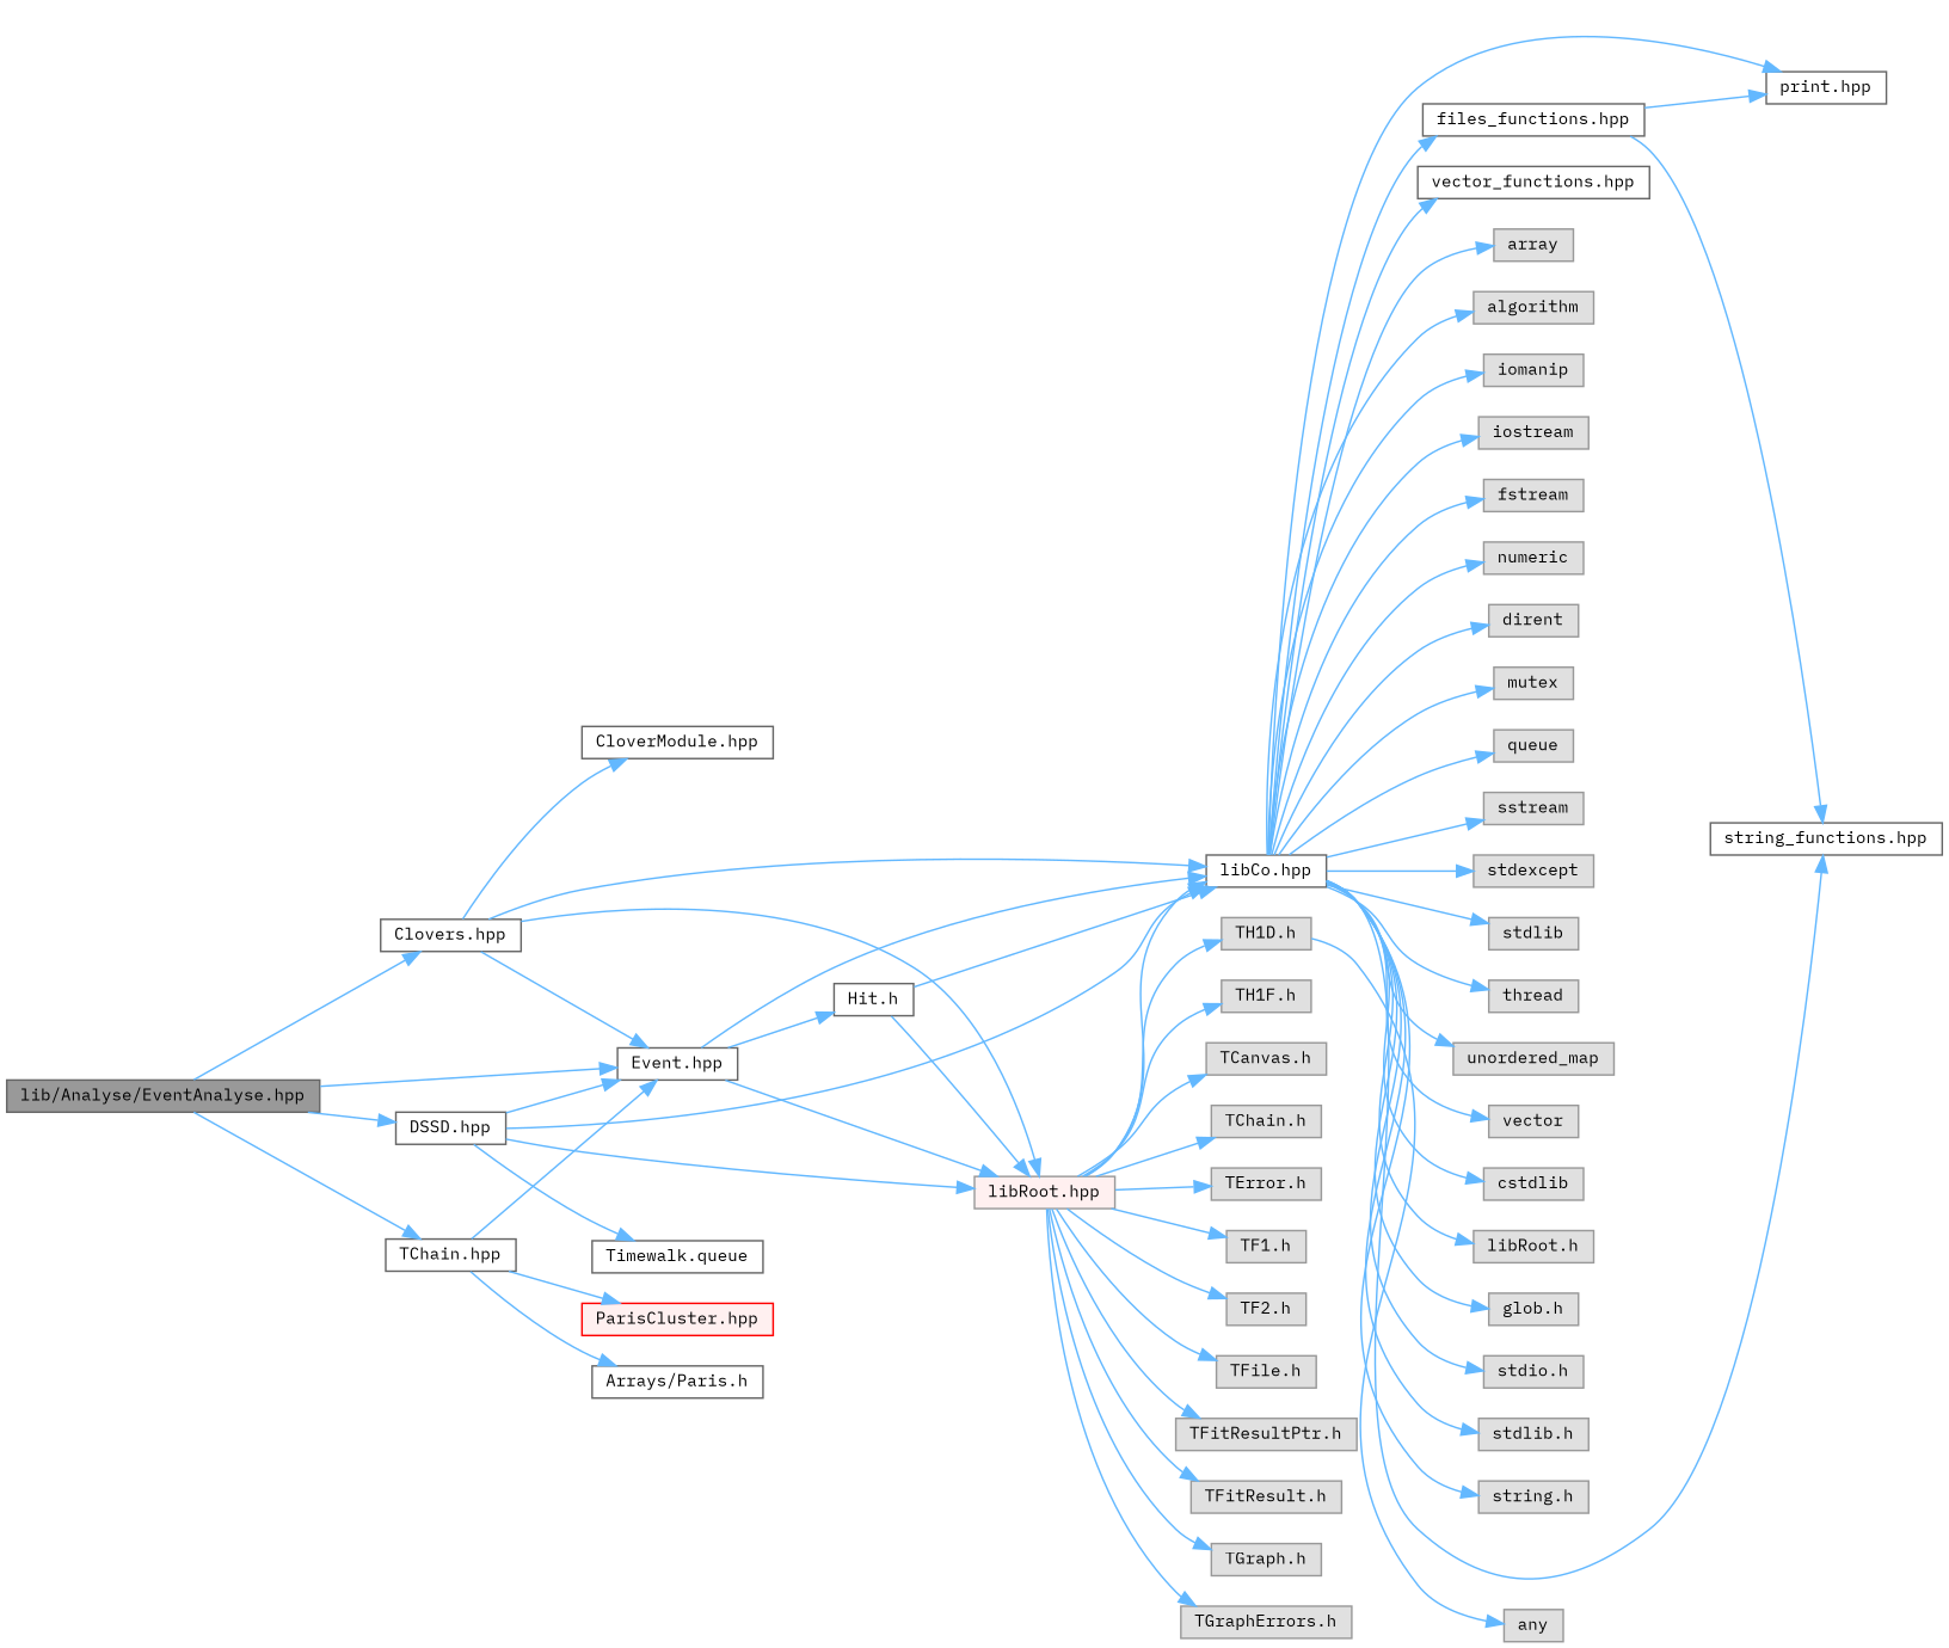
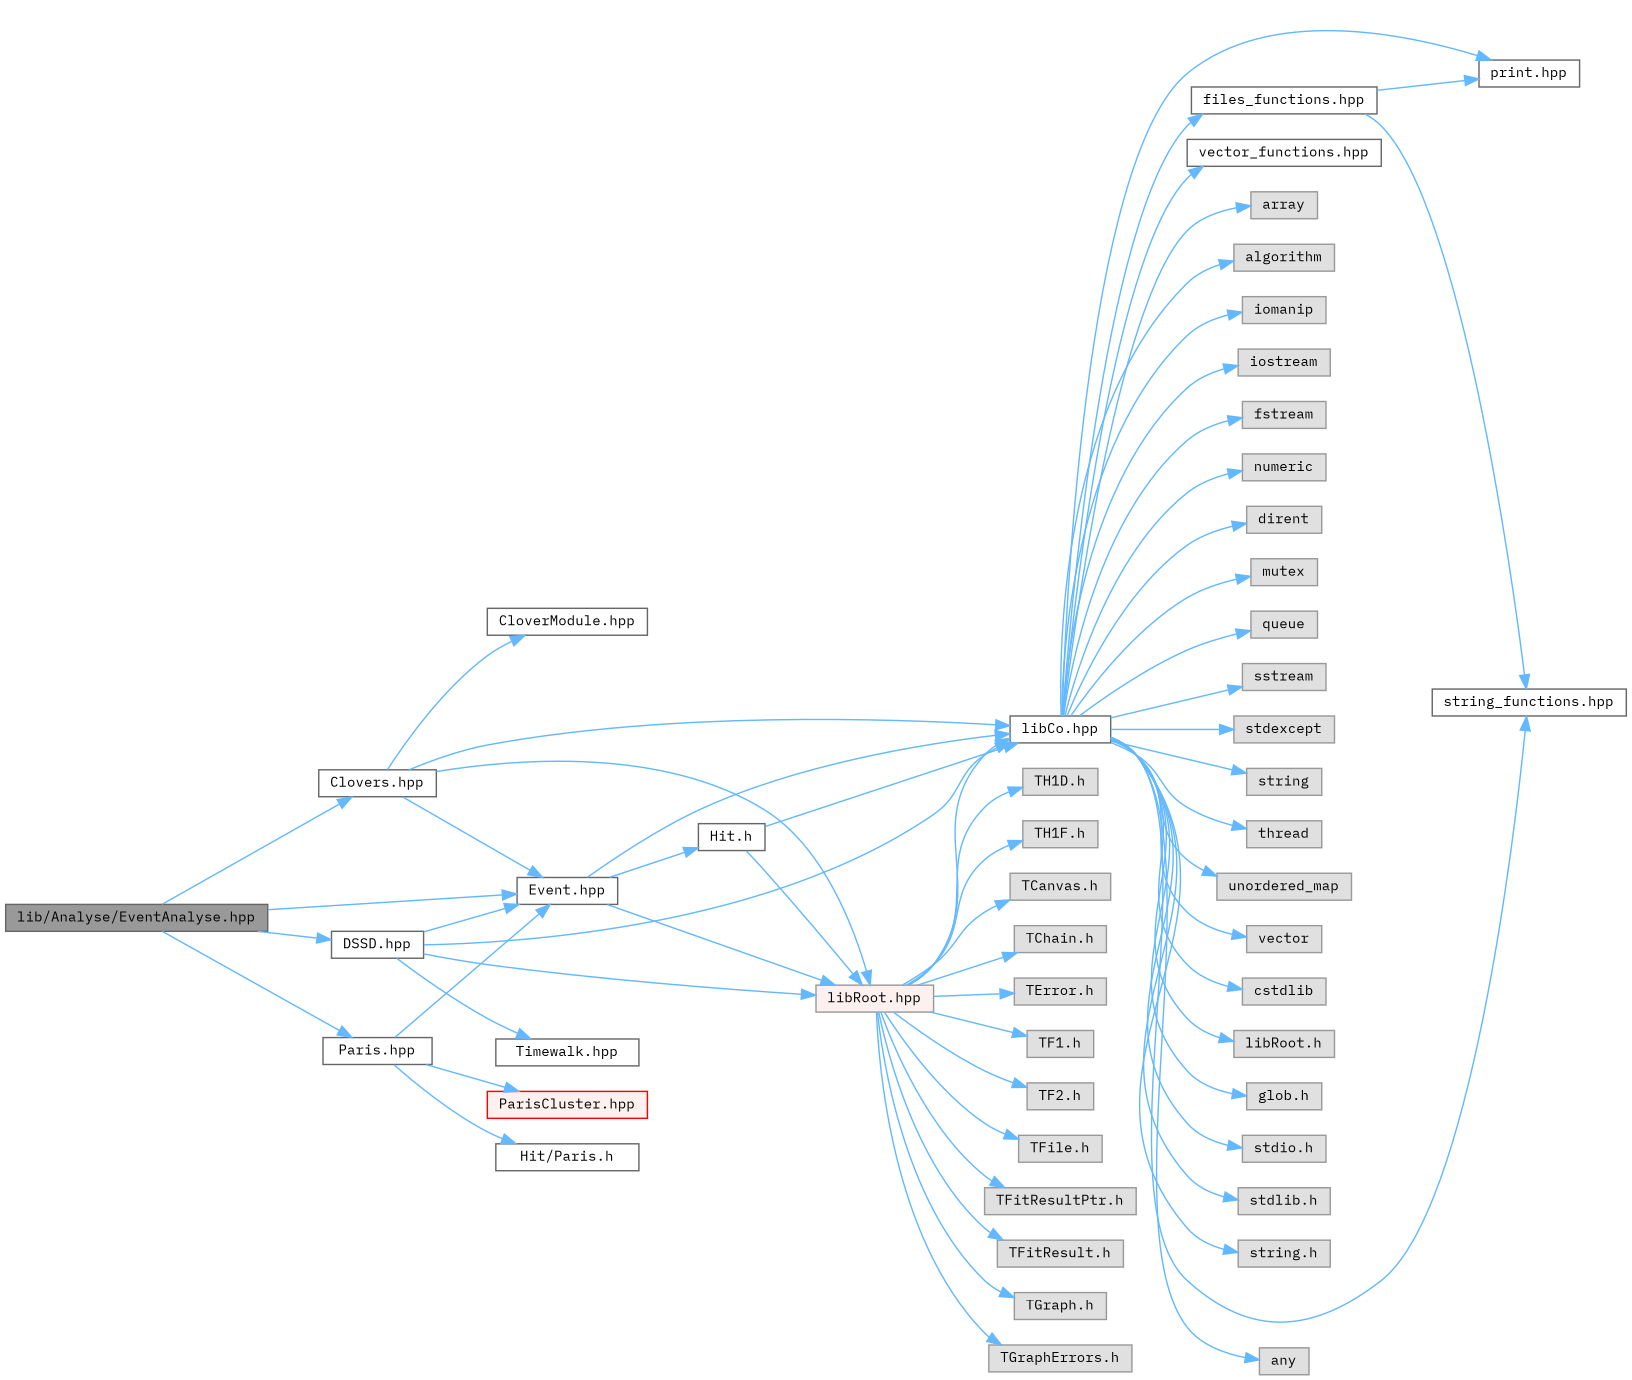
  digraph {
    fontname="IBM Plex Mono"
    rankdir=LR
    node [color=grey60 fillcolor="#E0E0E0" fontname="IBM Plex Mono" fontsize=10 shape=box style=filled]
    edge [color=steelblue1 fontname="IBM Plex Mono" fontsize=10 labelfontname=Helvetica labelfontsize=10 style=solid]
    n1 [color=gray40 fillcolor=grey60 fontcolor=black height=0.2 label="lib/Analyse/EventAnalyse.hpp" width=0.4]
    n2 [color=grey40 fillcolor=white height=0.2 label="Clovers.hpp" width=0.4]
    n3 [color=grey40 fillcolor=white height=0.2 label="Event.hpp" width=0.4]
    n4 [color=grey40 fillcolor=white height=0.2 label="DSSD.hpp" width=0.4]
-   n5 [color=grey40 fillcolor=white height=0.2 label="TChain.hpp" width=0.4]
+   n5 [color=grey40 fillcolor=white height=0.2 label="Paris.hpp" width=0.4]
    n6 [color=grey40 fillcolor=white height=0.2 label="libCo.hpp" width=0.4]
    n7 [fillcolor="#FFF0F0" height=0.2 label="libRoot.hpp" width=0.4]
    n8 [color=grey40 fillcolor=white height=0.2 label="CloverModule.hpp" width=0.4]
    n9 [color=grey40 fillcolor=white height=0.2 label="Hit.h" width=0.4]
-   n10 [color=grey40 fillcolor=white height=0.2 label="Timewalk.queue" width=0.4]
-   n11 [color=grey40 fillcolor=white height=0.2 label="Arrays/Paris.h" width=0.4]
+   n10 [color=grey40 fillcolor=white height=0.2 label="Timewalk.hpp" width=0.4]
+   n11 [color=grey40 fillcolor=white height=0.2 label="Hit/Paris.h" width=0.4]
    n12 [color=red fillcolor="#FFF0F0" height=0.2 label="ParisCluster.hpp" width=0.4]
    n13 [height=0.2 label=any width=0.4]
    n14 [height=0.2 label=array width=0.4]
    n15 [height=0.2 label=algorithm width=0.4]
    n16 [height=0.2 label=iomanip width=0.4]
    n17 [height=0.2 label=iostream width=0.4]
    n18 [height=0.2 label=fstream width=0.4]
    n19 [height=0.2 label=numeric width=0.4]
    n20 [height=0.2 label=dirent width=0.4]
    n21 [height=0.2 label=mutex width=0.4]
    n22 [height=0.2 label=queue width=0.4]
    n23 [height=0.2 label=sstream width=0.4]
    n24 [height=0.2 label=stdexcept width=0.4]
-   n25 [height=0.2 label=stdlib width=0.4]
+   n25 [height=0.2 label=string width=0.4]
    n26 [height=0.2 label=thread width=0.4]
    n27 [height=0.2 label=unordered_map width=0.4]
    n28 [height=0.2 label=vector width=0.4]
    n29 [height=0.2 label=cstdlib width=0.4]
    n30 [height=0.2 label="libRoot.h" width=0.4]
    n31 [height=0.2 label="glob.h" width=0.4]
    n32 [height=0.2 label="stdio.h" width=0.4]
    n33 [height=0.2 label="stdlib.h" width=0.4]
    n34 [height=0.2 label="string.h" width=0.4]
    n35 [color=grey40 fillcolor=white height=0.2 label="print.hpp" width=0.4]
    n36 [color=grey40 fillcolor=white height=0.2 label="string_functions.hpp" width=0.4]
    n37 [color=grey40 fillcolor=white height=0.2 label="files_functions.hpp" width=0.4]
    n38 [color=grey40 fillcolor=white height=0.2 label="vector_functions.hpp" width=0.4]
    n39 [height=0.2 label="TCanvas.h" width=0.4]
    n40 [height=0.2 label="TChain.h" width=0.4]
    n41 [height=0.2 label="TError.h" width=0.4]
    n42 [height=0.2 label="TF1.h" width=0.4]
    n43 [height=0.2 label="TF2.h" width=0.4]
    n44 [height=0.2 label="TFile.h" width=0.4]
    n45 [height=0.2 label="TFitResultPtr.h" width=0.4]
    n46 [height=0.2 label="TFitResult.h" width=0.4]
    n47 [height=0.2 label="TGraph.h" width=0.4]
    n48 [height=0.2 label="TGraphErrors.h" width=0.4]
    n49 [height=0.2 label="TH1F.h" width=0.4]
    n50 [height=0.2 label="TH1D.h" width=0.4]
    n1 -> n2
    n1 -> n3
    n1 -> n4
    n1 -> n5
    n2 -> n3
    n2 -> n6
    n2 -> n7
    n2 -> n8
    n3 -> n6
    n3 -> n7
    n3 -> n9
    n4 -> n3
    n4 -> n6
    n4 -> n7
    n4 -> n10
    n5 -> n3
    n5 -> n11
    n5 -> n12
-   n50 -> n13
+   n6 -> n13
    n6 -> n14
    n6 -> n15
    n6 -> n16
    n6 -> n17
    n6 -> n18
    n6 -> n19
    n6 -> n20
    n6 -> n21
    n6 -> n22
    n6 -> n23
    n6 -> n24
    n6 -> n25
    n6 -> n26
    n6 -> n27
    n6 -> n28
    n6 -> n29
    n6 -> n30
    n6 -> n31
    n6 -> n32
    n6 -> n33
    n6 -> n34
    n6 -> n35
    n6 -> n36
    n6 -> n37
    n6 -> n38
    n7 -> n6
    n7 -> n39
    n7 -> n40
    n7 -> n41
    n7 -> n42
    n7 -> n43
    n7 -> n44
    n7 -> n45
    n7 -> n46
    n7 -> n47
    n7 -> n48
    n7 -> n49
    n7 -> n50
    n9 -> n6
    n9 -> n7
    n37 -> n35
    n37 -> n36
  }
